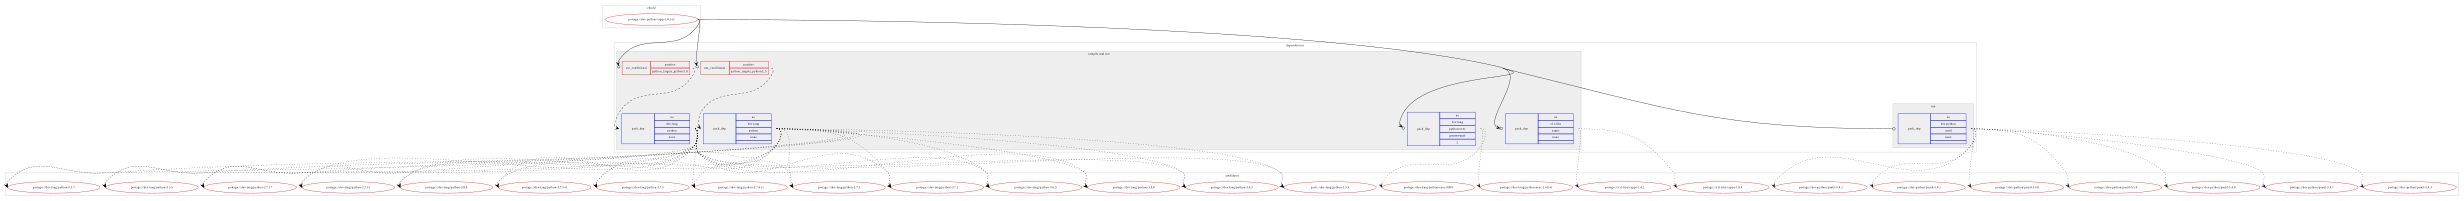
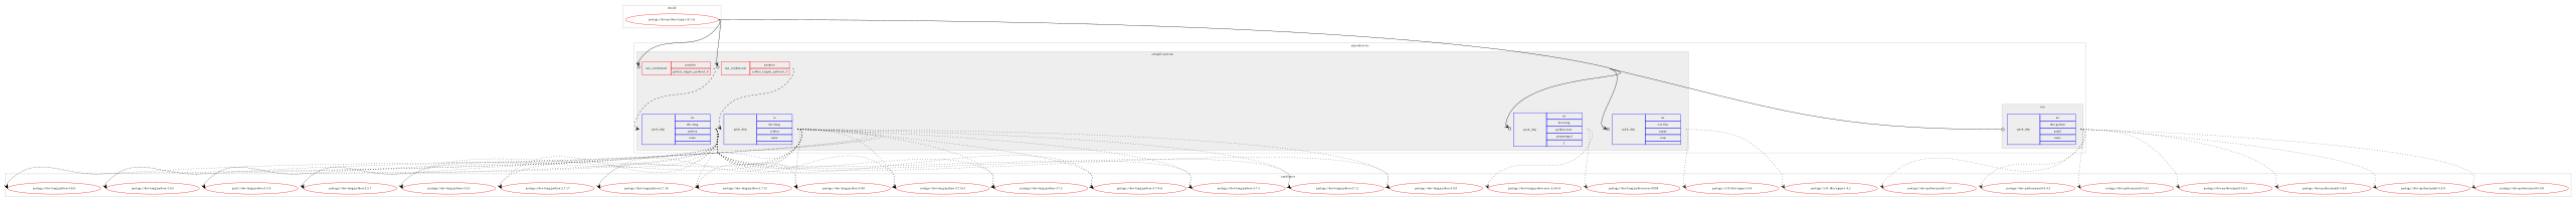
  digraph {
    compound=true
    concentrate=true
    fontname="Liberation Serif"
    fontsize=10
    newrank=true
    rankdir=TB
    ranksep=1.5
    node [color=red fontname="Liberation Serif" fontsize=10]
    edge [arrowhead=vee fontname="Liberation Serif" headport=w style=dotted tailport=e weight=100]
    n1 [label="portage://dev-python/xapp-1.0.1-r2" width=4]
    n2 [color=blue label=<<TABLE BORDER="0" CELLBORDER="1" CELLSPACING="0" CELLPADDING="4" WIDTH="220"><TR><TD ROWSPAN="6" CELLPADDING="30">pack_dep</TD></TR><TR><TD WIDTH="110">no</TD></TR><TR><TD>dev-lang</TD></TR><TR><TD>python</TD></TR><TR><TD>none</TD></TR><TR><TD></TD></TR></TABLE>> shape=none]
    n3 [label=<<TABLE BORDER="0" CELLBORDER="1" CELLSPACING="0" CELLPADDING="4"><TR><TD ROWSPAN="3" CELLPADDING="10">use_conditional</TD></TR><TR><TD>positive</TD></TR><TR><TD>python_targets_python3_5</TD></TR></TABLE>> shape=none]
    n4 [color=blue label=<<TABLE BORDER="0" CELLBORDER="1" CELLSPACING="0" CELLPADDING="4" WIDTH="220"><TR><TD ROWSPAN="6" CELLPADDING="30">pack_dep</TD></TR><TR><TD WIDTH="110">no</TD></TR><TR><TD>dev-lang</TD></TR><TR><TD>python</TD></TR><TR><TD>none</TD></TR><TR><TD></TD></TR></TABLE>> shape=none]
    n5 [label=<<TABLE BORDER="0" CELLBORDER="1" CELLSPACING="0" CELLPADDING="4"><TR><TD ROWSPAN="3" CELLPADDING="10">use_conditional</TD></TR><TR><TD>positive</TD></TR><TR><TD>python_targets_python3_6</TD></TR></TABLE>> shape=none]
    n6 [color=blue label=<<TABLE BORDER="0" CELLBORDER="1" CELLSPACING="0" CELLPADDING="4" WIDTH="220"><TR><TD ROWSPAN="6" CELLPADDING="30">pack_dep</TD></TR><TR><TD WIDTH="110">no</TD></TR><TR><TD>dev-lang</TD></TR><TR><TD>python-exec</TD></TR><TR><TD>greaterequal</TD></TR><TR><TD>2</TD></TR></TABLE>> shape=none]
    n7 [color=blue label=<<TABLE BORDER="0" CELLBORDER="1" CELLSPACING="0" CELLPADDING="4" WIDTH="220"><TR><TD ROWSPAN="6" CELLPADDING="30">pack_dep</TD></TR><TR><TD WIDTH="110">no</TD></TR><TR><TD>x11-libs</TD></TR><TR><TD>xapps</TD></TR><TR><TD>none</TD></TR><TR><TD></TD></TR></TABLE>> shape=none]
    n8 [color=blue label=<<TABLE BORDER="0" CELLBORDER="1" CELLSPACING="0" CELLPADDING="4" WIDTH="220"><TR><TD ROWSPAN="6" CELLPADDING="30">pack_dep</TD></TR><TR><TD WIDTH="110">no</TD></TR><TR><TD>dev-python</TD></TR><TR><TD>psutil</TD></TR><TR><TD>none</TD></TR><TR><TD></TD></TR></TABLE>> shape=none]
    n9 [label="portage://dev-lang/python-2.7.15" width=4]
+   n10 [label="portage://dev-lang/python-2.7.16" width=4]
    n11 [label="portage://dev-lang/python-2.7.17" width=4]
    n12 [label="portage://dev-lang/python-3.5.5" width=4]
    n13 [label="portage://dev-lang/python-3.5.7" width=4]
    n14 [label="pack://dev-lang/python-3.5.9" width=4]
    n15 [label="portage://dev-lang/python-3.6.5" width=4]
    n16 [label="portage://dev-lang/python-3.0.8" width=4]
    n17 [label="portage://dev-lang/python-3.6.9" width=4]
    n18 [label="portage://dev-lang/python-3.7.2" width=4]
    n19 [label="portage://dev-lang/python-3.7.3" width=4]
    n20 [label="portage://dev-lang/python-3.7.4-r1" width=4]
    n21 [label="portage://dev-lang/python-3.7.5" width=4]
    n22 [label="portage://dev-lang/python-3.7.5-r1" width=4]
    n23 [label="portage://dev-lang/python-3.8.0" width=4]
    n24 [label="portage://dev-lang/python-exec-2.4.6-r1" width=4]
    n25 [label="portage://dev-lang/python-exec-9999" width=4]
    n26 [label="portage://x11-libs/xapps-1.0.4" width=4]
    n27 [label="portage://x11-libs/xapps-1.4.2" width=4]
    n28 [label="portage://dev-python/psutil-5.4.1" width=4]
    n29 [label="portage://dev-python/psutil-5.4.3" width=4]
    n30 [label="portage://dev-python/psutil-5.4.7" width=4]
    n31 [label="portage://dev-python/psutil-5.4.8" width=4]
    n32 [label="portage://dev-python/psutil-5.5.0" width=4]
    n33 [label="portage://dev-python/psutil-5.6.0" width=4]
    n34 [label="portage://dev-python/psutil-5.6.1" width=4]
    subgraph cluster_1 {
      color=gray
      label=<<i>ebuild</i>>
      rank=same
      n1
    }
    subgraph cluster_2 {
      color=gray
      label=<<i>dependencies</i>>
      subgraph cluster_3 {
        color=gray
        fillcolor="#eeeeee"
        label=<<i>compile</i>>
        style=filled
      }
      subgraph cluster_4 {
        color=gray
        fillcolor="#eeeeee"
        label=<<i>compile and run</i>>
        style=filled
        subgraph sub_5 {
          color=gray
          fillcolor="#eeeeee"
          label=<<i>compile and run</i>>
          style=filled
          n3
          subgraph sub_6 {
            color=gray
            fillcolor="#eeeeee"
            label=<<i>compile and run</i>>
            style=filled
            n2
          }
        }
        subgraph sub_7 {
          color=gray
          fillcolor="#eeeeee"
          label=<<i>compile and run</i>>
          style=filled
          n5
          subgraph sub_8 {
            color=gray
            fillcolor="#eeeeee"
            label=<<i>compile and run</i>>
            style=filled
            n4
          }
        }
        subgraph sub_9 {
          color=gray
          fillcolor="#eeeeee"
          label=<<i>compile and run</i>>
          style=filled
          n6
        }
        subgraph sub_10 {
          color=gray
          fillcolor="#eeeeee"
          label=<<i>compile and run</i>>
          style=filled
          n7
        }
      }
      subgraph cluster_11 {
        color=gray
        fillcolor="#eeeeee"
        label=<<i>run</i>>
        style=filled
        subgraph sub_12 {
          color=gray
          fillcolor="#eeeeee"
          label=<<i>run</i>>
          style=filled
          n8
        }
      }
    }
    subgraph cluster_13 {
      color=gray
      label=<<i>candidates</i>>
      rank=same
      subgraph sub_14 {
        color=black
        label=<<i>candidates</i>>
        nodesep=1
        rank=same
        n9
+       n10
        n11
        n12
        n13
        n14
        n15
        n16
        n17
        n18
        n19
        n20
        n21
        n22
        n23
      }
      subgraph sub_15 {
        color=black
        label=<<i>candidates</i>>
        nodesep=1
        rank=same
        n9
+       n10
        n11
        n12
        n13
        n14
        n15
        n16
        n17
        n18
        n19
        n20
        n21
        n22
        n23
      }
      subgraph sub_16 {
        color=black
        label=<<i>candidates</i>>
        nodesep=1
        rank=same
        n24
        n25
      }
      subgraph sub_17 {
        color=black
        label=<<i>candidates</i>>
        nodesep=1
        rank=same
        n26
        n27
      }
      subgraph sub_18 {
        color=black
        label=<<i>candidates</i>>
        nodesep=1
        rank=same
        n28
        n29
        n30
        n31
        n32
        n33
        n34
      }
    }
    n1 -> n3 [arrowhead=odotvee style=solid weight=20]
    n1 -> n5 [arrowhead=odotvee style=solid weight=20]
    n1 -> n6 [arrowhead=odotvee style=solid weight=20]
    n1 -> n7 [arrowhead=odotvee style=solid weight=20]
    n1 -> n8 [arrowhead=odot style=solid weight=20]
    n2 -> n9
+   n2 -> n10
    n2 -> n11
    n2 -> n12
    n2 -> n13
    n2 -> n14
    n2 -> n15
    n2 -> n16
    n2 -> n17
    n2 -> n18
    n2 -> n19
    n2 -> n20
    n2 -> n21
    n2 -> n22
    n2 -> n23
    n3 -> n2 [style=dashed weight=20]
    n4 -> n9
+   n4 -> n10
    n4 -> n11
    n4 -> n12
    n4 -> n13
    n4 -> n14
    n4 -> n15
    n4 -> n16
    n4 -> n17
    n4 -> n18
    n4 -> n19
    n4 -> n20
    n4 -> n21
    n4 -> n22
    n4 -> n23
    n5 -> n4 [style=dashed weight=20]
    n6 -> n24
    n6 -> n25
    n7 -> n26
    n7 -> n27
    n8 -> n28
    n8 -> n29
    n8 -> n30
    n8 -> n31
    n8 -> n32
    n8 -> n33
    n8 -> n34
  }
